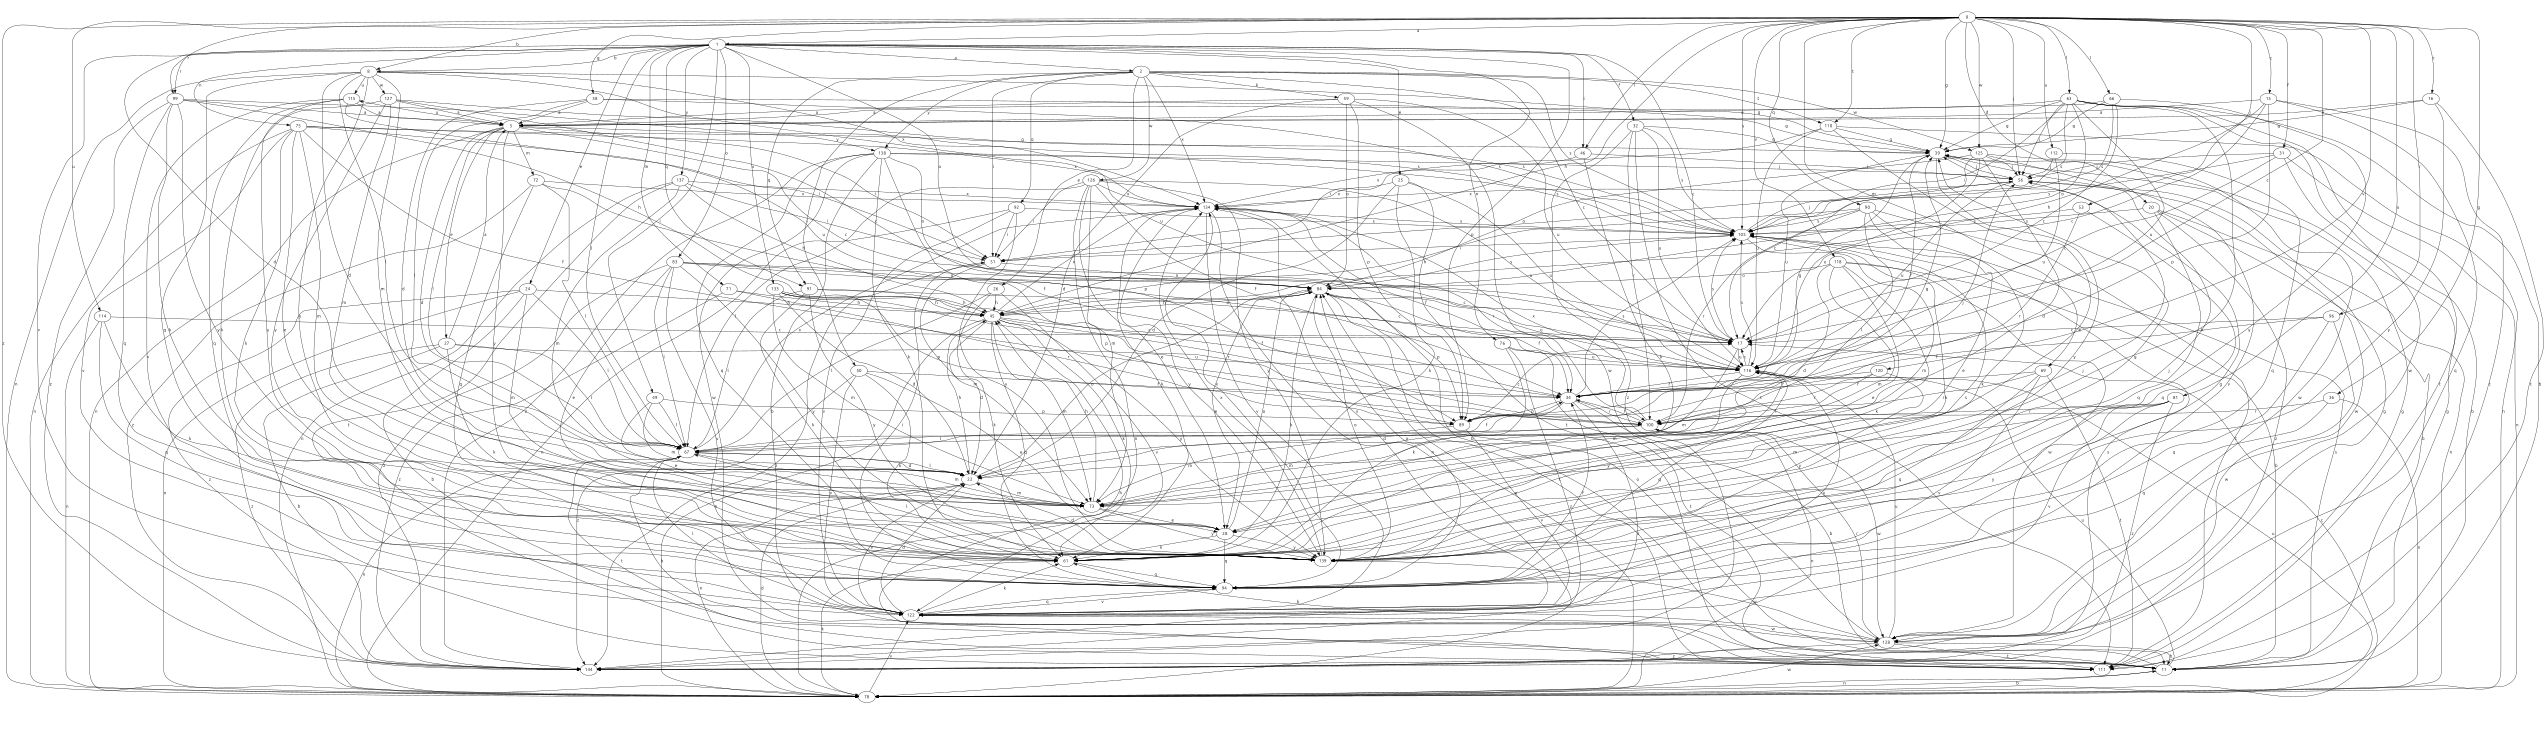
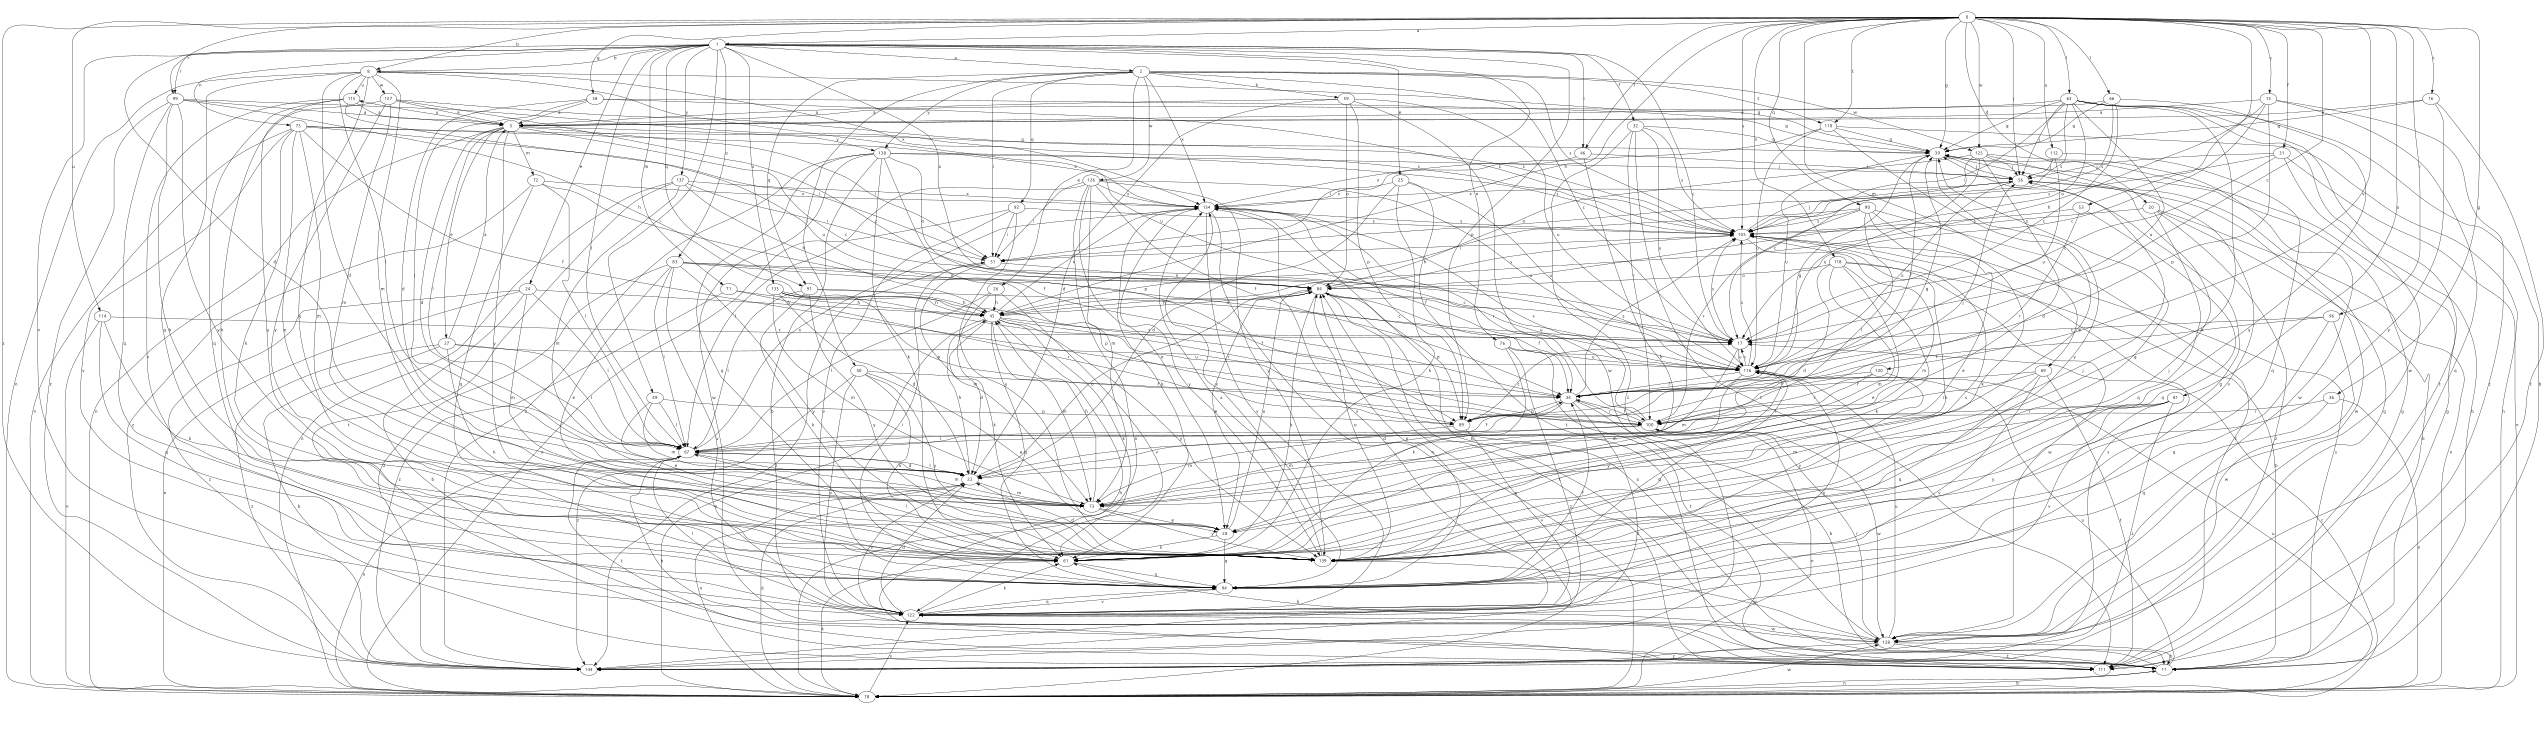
  strict digraph {
    fontname=Ubuntu
    node [fontname=Ubuntu]
    edge [fontname=Ubuntu]
    0
    1
    8
    13
    16
    17
    20
    31
    36
    38
    39
    45
    46
    53
    56
    63
    n17 [label=66]
    69
    81
    90
    96
    99
    105
    110
    112
    114
    118
    120
    125
    144
    2
    22
    24
    25
    32
    49
    67
    71
    75
    76
    83
    84
    89
    91
    122
    133
    137
    134
    78
    115
    139
    73
    94
    116
    127
    5
    111
    128
    11
    100
    34
    61
    51
    28
    26
    50
    59
    92
    126
    138
    27
    72
    0 -> 1 [label=a]
    0 -> 8 [label=b]
    0 -> 13 [label=c]
    0 -> 16 [label=c]
    0 -> 17 [label=c]
    0 -> 20 [label=d]
    0 -> 31 [label=f]
    0 -> 36 [label=g]
    0 -> 38 [label=g]
    0 -> 39 [label=g]
    0 -> 45 [label=h]
    0 -> 46 [label=i]
    0 -> 53 [label=j]
    0 -> 56 [label=j]
    0 -> 63 [label=l]
    0 -> n17 [label=l]
    0 -> 69 [label=m]
    0 -> 81 [label=o]
    0 -> 90 [label=q]
    0 -> 96 [label=r]
    0 -> 99 [label=r]
    0 -> 105 [label=s]
    0 -> 110 [label=t]
    0 -> 112 [label=u]
    0 -> 114 [label=u]
    0 -> 118 [label=v]
    0 -> 120 [label=v]
    0 -> 125 [label=w]
    0 -> 144 [label=z]
    1 -> 8 [label=b]
    1 -> 17 [label=c]
    1 -> 46 [label=i]
    1 -> 99 [label=r]
    1 -> 2 [label=a]
    1 -> 22 [label=d]
    1 -> 24 [label=e]
    1 -> 25 [label=e]
    1 -> 32 [label=f]
    1 -> 49 [label=i]
    1 -> 67 [label=l]
    1 -> 71 [label=m]
    1 -> 75 [label=n]
    1 -> 76 [label=n]
    1 -> 83 [label=o]
    1 -> 84 [label=o]
    1 -> 89 [label=p]
    1 -> 91 [label=q]
    1 -> 122 [label=v]
    1 -> 133 [label=x]
    1 -> 137 [label=y]
    8 -> 39 [label=g]
    8 -> 22 [label=d]
    8 -> 67 [label=l]
    8 -> 134 [label=x]
    8 -> 78 [label=n]
    8 -> 115 [label=u]
    8 -> 139 [label=y]
    8 -> 73 [label=m]
    8 -> 94 [label=q]
    8 -> 116 [label=u]
    8 -> 127 [label=w]
    13 -> 17 [label=c]
    13 -> 45 [label=h]
    13 -> 89 [label=p]
    13 -> 5 [label=a]
    13 -> 111 [label=t]
    13 -> 128 [label=q]
    16 -> 39 [label=g]
    16 -> 139 [label=y]
    16 -> 5 [label=a]
    16 -> 111 [label=t]
    17 -> 105 [label=s]
    17 -> 73 [label=m]
    17 -> 116 [label=u]
    20 -> 105 [label=s]
    20 -> 144 [label=z]
    20 -> 78 [label=n]
    20 -> 94 [label=q]
    20 -> 11 [label=b]
    31 -> 17 [label=c]
    31 -> 56 [label=j]
    31 -> 105 [label=s]
    31 -> 78 [label=n]
    31 -> 11 [label=b]
    36 -> 78 [label=n]
    36 -> 94 [label=q]
    36 -> 100 [label=r]
    38 -> 39 [label=g]
    38 -> 105 [label=s]
    38 -> 22 [label=d]
    38 -> 67 [label=l]
    38 -> 5 [label=a]
    39 -> 56 [label=j]
    39 -> 139 [label=y]
    39 -> 116 [label=u]
    39 -> 34 [label=f]
    45 -> 17 [label=c]
    45 -> 22 [label=d]
    45 -> 84 [label=o]
    45 -> 134 [label=x]
    45 -> 78 [label=n]
    45 -> 139 [label=y]
    45 -> 73 [label=m]
    45 -> 94 [label=q]
    45 -> 100 [label=r]
    45 -> 61 [label=k]
    46 -> 56 [label=j]
    46 -> 134 [label=x]
    46 -> 61 [label=k]
    53 -> 105 [label=s]
    53 -> 94 [label=q]
    53 -> 100 [label=r]
    56 -> 134 [label=x]
    56 -> 116 [label=u]
    56 -> 128 [label=w]
    63 -> 39 [label=g]
    63 -> 56 [label=j]
    63 -> 105 [label=s]
    63 -> 84 [label=o]
    63 -> 116 [label=u]
    63 -> 5 [label=a]
    63 -> 111 [label=t]
    63 -> 128 [label=w]
    63 -> 11 [label=b]
    63 -> 61 [label=k]
    63 -> 51 [label=i]
    n17 -> 17 [label=c]
    n17 -> 39 [label=g]
    n17 -> 105 [label=s]
    n17 -> 139 [label=y]
    n17 -> 5 [label=a]
    69 -> 122 [label=v]
    69 -> 94 [label=q]
    69 -> 111 [label=t]
    69 -> 100 [label=r]
    69 -> 34 [label=f]
    81 -> 144 [label=z]
    81 -> 122 [label=v]
    81 -> 139 [label=y]
    81 -> 73 [label=m]
    81 -> 100 [label=r]
    90 -> 45 [label=h]
    90 -> 105 [label=s]
    90 -> 67 [label=l]
    90 -> 111 [label=t]
    90 -> 100 [label=r]
    90 -> 61 [label=k]
    90 -> 28 [label=e]
    96 -> 17 [label=c]
    96 -> 94 [label=q]
    96 -> 128 [label=w]
    96 -> 34 [label=f]
    99 -> 45 [label=h]
    99 -> 105 [label=s]
    99 -> 144 [label=z]
    99 -> 139 [label=y]
    99 -> 94 [label=q]
    99 -> 5 [label=a]
    99 -> 61 [label=k]
    105 -> 56 [label=j]
    105 -> 73 [label=m]
    105 -> 61 [label=k]
    105 -> 51 [label=i]
    110 -> 39 [label=g]
    110 -> 78 [label=n]
    110 -> 116 [label=u]
    110 -> 51 [label=i]
    110 -> 28 [label=e]
    112 -> 56 [label=j]
    112 -> 94 [label=q]
    112 -> 116 [label=u]
    114 -> 17 [label=c]
    114 -> 78 [label=n]
    114 -> 94 [label=q]
    114 -> 61 [label=k]
    118 -> 22 [label=d]
    118 -> 84 [label=o]
    118 -> 73 [label=m]
    118 -> 128 [label=w]
    118 -> 11 [label=b]
    118 -> 61 [label=k]
    118 -> 28 [label=e]
    120 -> 67 [label=l]
    120 -> 139 [label=y]
    120 -> 100 [label=r]
    120 -> 34 [label=f]
    125 -> 17 [label=c]
    125 -> 56 [label=j]
    125 -> 22 [label=d]
    125 -> 84 [label=o]
    125 -> 122 [label=v]
    125 -> 116 [label=u]
    125 -> 128 [label=w]
    144 -> 39 [label=g]
    144 -> 105 [label=s]
    2 -> 17 [label=c]
    2 -> 105 [label=s]
    2 -> 110 [label=t]
    2 -> 125 [label=w]
    2 -> 91 [label=q]
    2 -> 134 [label=x]
    2 -> 51 [label=i]
    2 -> 26 [label=e]
    2 -> 50 [label=i]
    2 -> 59 [label=k]
    2 -> 92 [label=q]
    2 -> 126 [label=w]
    2 -> 138 [label=y]
    22 -> 45 [label=h]
    22 -> 67 [label=l]
    22 -> 84 [label=o]
    22 -> 122 [label=v]
    22 -> 78 [label=n]
    22 -> 73 [label=m]
    24 -> 45 [label=h]
    24 -> 144 [label=z]
    24 -> 67 [label=l]
    24 -> 78 [label=n]
    24 -> 73 [label=m]
    24 -> 11 [label=b]
    25 -> 22 [label=d]
    25 -> 134 [label=x]
    25 -> 116 [label=u]
    25 -> 111 [label=t]
    25 -> 61 [label=k]
    32 -> 39 [label=g]
    32 -> 105 [label=s]
    32 -> 144 [label=z]
    32 -> 116 [label=u]
    32 -> 111 [label=t]
    32 -> 100 [label=r]
    49 -> 67 [label=l]
    49 -> 89 [label=p]
    49 -> 73 [label=m]
    49 -> 28 [label=e]
    67 -> 22 [label=d]
    67 -> 134 [label=x]
    67 -> 78 [label=n]
    67 -> 73 [label=m]
    67 -> 111 [label=t]
    67 -> 11 [label=b]
    67 -> 34 [label=f]
    71 -> 45 [label=h]
    71 -> 144 [label=z]
    71 -> 100 [label=r]
    75 -> 39 [label=g]
    75 -> 122 [label=v]
    75 -> 134 [label=x]
    75 -> 78 [label=n]
    75 -> 73 [label=m]
    75 -> 34 [label=f]
    75 -> 61 [label=k]
    75 -> 51 [label=i]
    75 -> 28 [label=e]
    76 -> 144 [label=z]
    76 -> 116 [label=u]
    76 -> 111 [label=t]
    76 -> 61 [label=k]
    83 -> 17 [label=c]
    83 -> 144 [label=z]
    83 -> 67 [label=l]
    83 -> 84 [label=o]
    83 -> 89 [label=p]
    83 -> 122 [label=v]
    83 -> 139 [label=y]
    83 -> 28 [label=e]
    84 -> 45 [label=h]
    84 -> 105 [label=s]
    84 -> 89 [label=p]
    84 -> 116 [label=u]
    84 -> 111 [label=t]
    84 -> 34 [label=f]
    84 -> 61 [label=k]
    84 -> 28 [label=e]
    89 -> 17 [label=c]
    89 -> 39 [label=g]
    89 -> 56 [label=j]
    89 -> 122 [label=v]
    89 -> 73 [label=m]
    91 -> 17 [label=c]
    91 -> 45 [label=h]
    91 -> 67 [label=l]
    91 -> 139 [label=y]
    91 -> 61 [label=k]
    122 -> 39 [label=g]
    122 -> 22 [label=d]
    122 -> 67 [label=l]
    122 -> 134 [label=x]
    122 -> 94 [label=q]
    122 -> 116 [label=u]
    122 -> 128 [label=w]
    122 -> 61 [label=k]
    133 -> 45 [label=h]
    133 -> 22 [label=d]
    133 -> 89 [label=p]
    133 -> 73 [label=m]
    133 -> 100 [label=r]
    133 -> 34 [label=f]
    137 -> 45 [label=h]
    137 -> 134 [label=x]
    137 -> 78 [label=n]
    137 -> 73 [label=m]
    137 -> 111 [label=t]
    137 -> 51 [label=i]
    134 -> 105 [label=s]
    134 -> 122 [label=v]
    134 -> 78 [label=n]
    134 -> 139 [label=y]
    134 -> 11 [label=b]
    134 -> 100 [label=r]
    134 -> 34 [label=f]
    134 -> 61 [label=k]
    78 -> 17 [label=c]
    78 -> 22 [label=d]
    78 -> 84 [label=o]
    78 -> 122 [label=v]
    78 -> 116 [label=u]
    78 -> 128 [label=w]
    78 -> 11 [label=b]
    78 -> 61 [label=k]
    115 -> 122 [label=v]
    115 -> 139 [label=y]
    115 -> 94 [label=q]
    115 -> 116 [label=u]
    115 -> 5 [label=a]
    139 -> 39 [label=g]
    139 -> 56 [label=j]
    139 -> 105 [label=s]
    139 -> 22 [label=d]
    139 -> 67 [label=l]
    139 -> 84 [label=o]
    139 -> 134 [label=x]
    139 -> 128 [label=w]
    73 -> 45 [label=h]
    73 -> 139 [label=y]
    73 -> 28 [label=e]
    94 -> 84 [label=o]
    94 -> 122 [label=v]
    94 -> 134 [label=x]
    94 -> 34 [label=f]
    94 -> 51 [label=i]
    116 -> 17 [label=c]
    116 -> 105 [label=s]
    116 -> 139 [label=y]
    116 -> 73 [label=m]
    116 -> 94 [label=q]
    116 -> 34 [label=f]
    127 -> 17 [label=c]
    127 -> 105 [label=s]
    127 -> 139 [label=y]
    127 -> 73 [label=m]
    127 -> 5 [label=a]
    127 -> 61 [label=k]
    5 -> 17 [label=c]
    5 -> 22 [label=d]
    5 -> 67 [label=l]
    5 -> 78 [label=n]
    5 -> 115 [label=u]
    5 -> 139 [label=y]
    5 -> 51 [label=i]
    5 -> 138 [label=y]
    5 -> 27 [label=e]
    5 -> 72 [label=m]
    111 -> 39 [label=g]
    111 -> 45 [label=h]
    128 -> 144 [label=z]
    128 -> 116 [label=u]
    128 -> 111 [label=t]
    128 -> 11 [label=b]
    128 -> 100 [label=r]
    128 -> 61 [label=k]
    11 -> 39 [label=g]
    11 -> 105 [label=s]
    11 -> 84 [label=o]
    11 -> 78 [label=n]
    11 -> 116 [label=u]
    100 -> 67 [label=l]
    100 -> 134 [label=x]
    100 -> 78 [label=n]
    100 -> 73 [label=m]
    100 -> 128 [label=w]
    100 -> 34 [label=f]
    34 -> 39 [label=g]
    34 -> 105 [label=s]
    34 -> 144 [label=z]
    34 -> 22 [label=d]
    34 -> 89 [label=p]
    34 -> 11 [label=b]
    34 -> 100 [label=r]
    61 -> 56 [label=j]
    61 -> 94 [label=q]
    51 -> 144 [label=z]
    51 -> 84 [label=o]
    51 -> 73 [label=m]
    28 -> 84 [label=o]
-   28 -> 139 [label=y]
+   50 -> 139 [label=y]
    28 -> 94 [label=q]
    28 -> 61 [label=k]
    26 -> 45 [label=h]
    26 -> 67 [label=l]
    26 -> 122 [label=v]
    26 -> 61 [label=k]
    50 -> 144 [label=z]
    50 -> 122 [label=v]
    50 -> 34 [label=f]
    50 -> 61 [label=k]
    50 -> 28 [label=e]
    59 -> 22 [label=d]
    59 -> 84 [label=o]
    59 -> 89 [label=p]
    59 -> 116 [label=u]
    59 -> 5 [label=a]
    59 -> 128 [label=w]
    92 -> 105 [label=s]
    92 -> 122 [label=v]
    92 -> 78 [label=n]
    92 -> 139 [label=y]
    92 -> 51 [label=i]
    126 -> 67 [label=l]
    126 -> 134 [label=x]
    126 -> 78 [label=n]
    126 -> 139 [label=y]
    126 -> 73 [label=m]
    126 -> 116 [label=u]
    126 -> 34 [label=f]
    126 -> 51 [label=i]
    126 -> 28 [label=e]
    138 -> 56 [label=j]
    138 -> 105 [label=s]
    138 -> 144 [label=z]
    138 -> 84 [label=o]
    138 -> 89 [label=p]
    138 -> 94 [label=q]
    138 -> 128 [label=w]
    138 -> 11 [label=b]
    138 -> 61 [label=k]
    27 -> 144 [label=z]
    27 -> 67 [label=l]
    27 -> 116 [label=u]
    27 -> 5 [label=a]
    27 -> 11 [label=b]
    27 -> 61 [label=k]
    72 -> 144 [label=z]
    72 -> 67 [label=l]
    72 -> 134 [label=x]
    72 -> 94 [label=q]
    72 -> 34 [label=f]
  }
